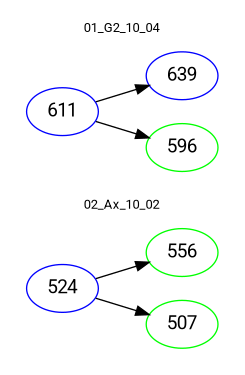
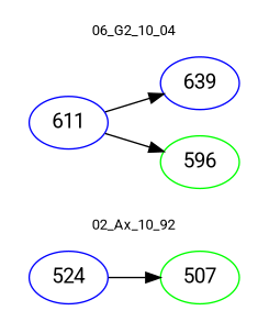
  digraph {
    fontname=Roboto
    rankdir=LR
    node [color=blue fontname=Roboto]
    edge [color=black fontname=Roboto]
    n1 [label=524]
    n2 [color=green label=507]
-   n3 [color=green label=556]
    n4 [label=611]
    n5 [color=green label=596]
    n6 [label=639]
    subgraph cluster_1 {
      color=white
      fontsize=10
-     label="02_Ax_10_02"
+     label="02_Ax_10_92"
      n1
      n2
-     n3
    }
    subgraph cluster_2 {
      color=white
      fontsize=10
-     label="01_G2_10_04"
+     label="06_G2_10_04"
      n4
      n5
      n6
    }
    n1 -> n2
-   n1 -> n3
    n4 -> n5
    n4 -> n6
  }
